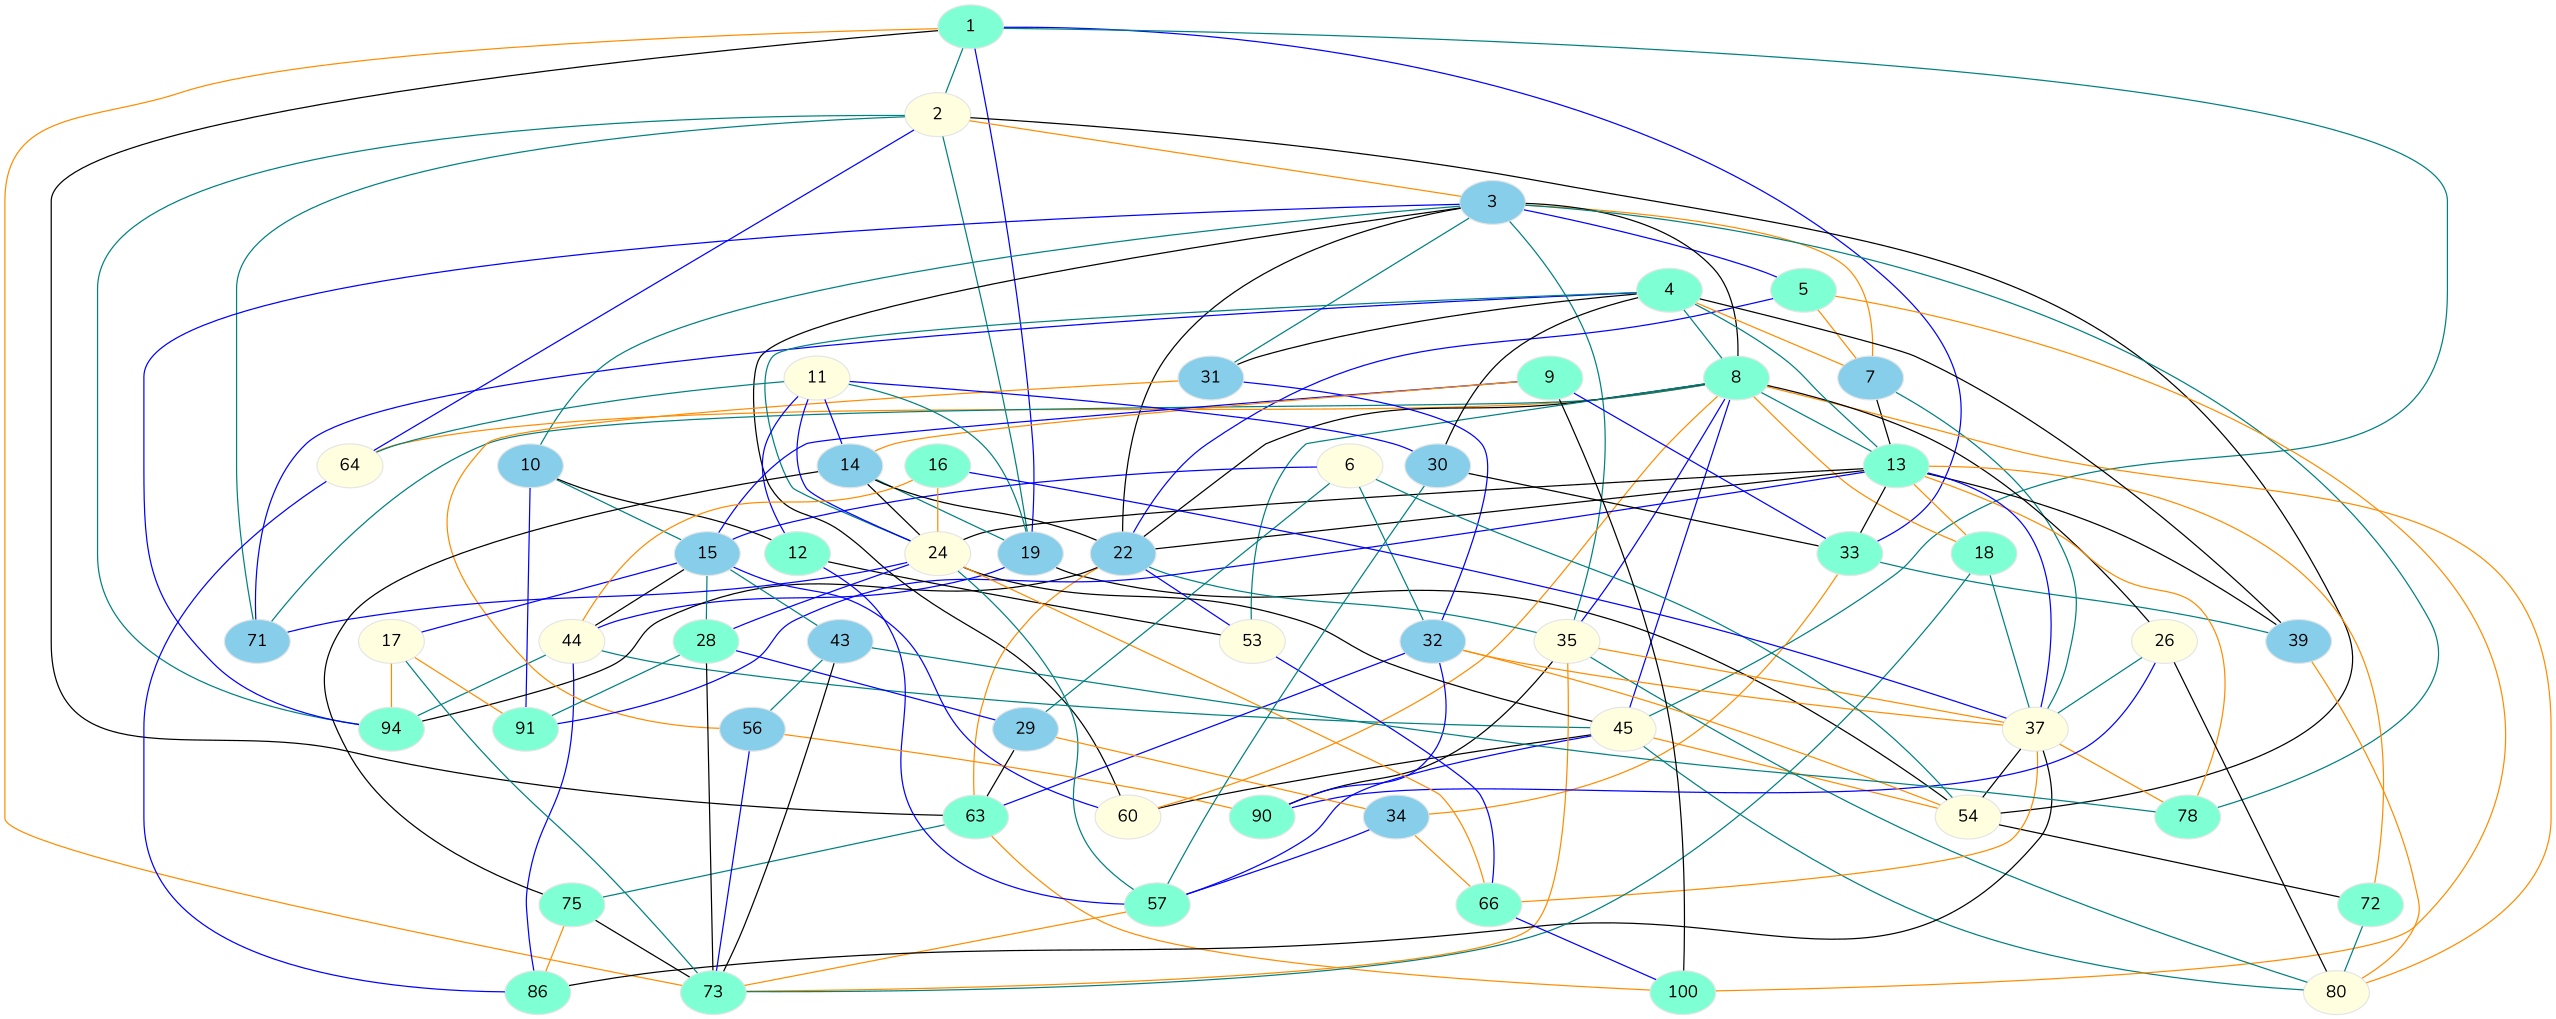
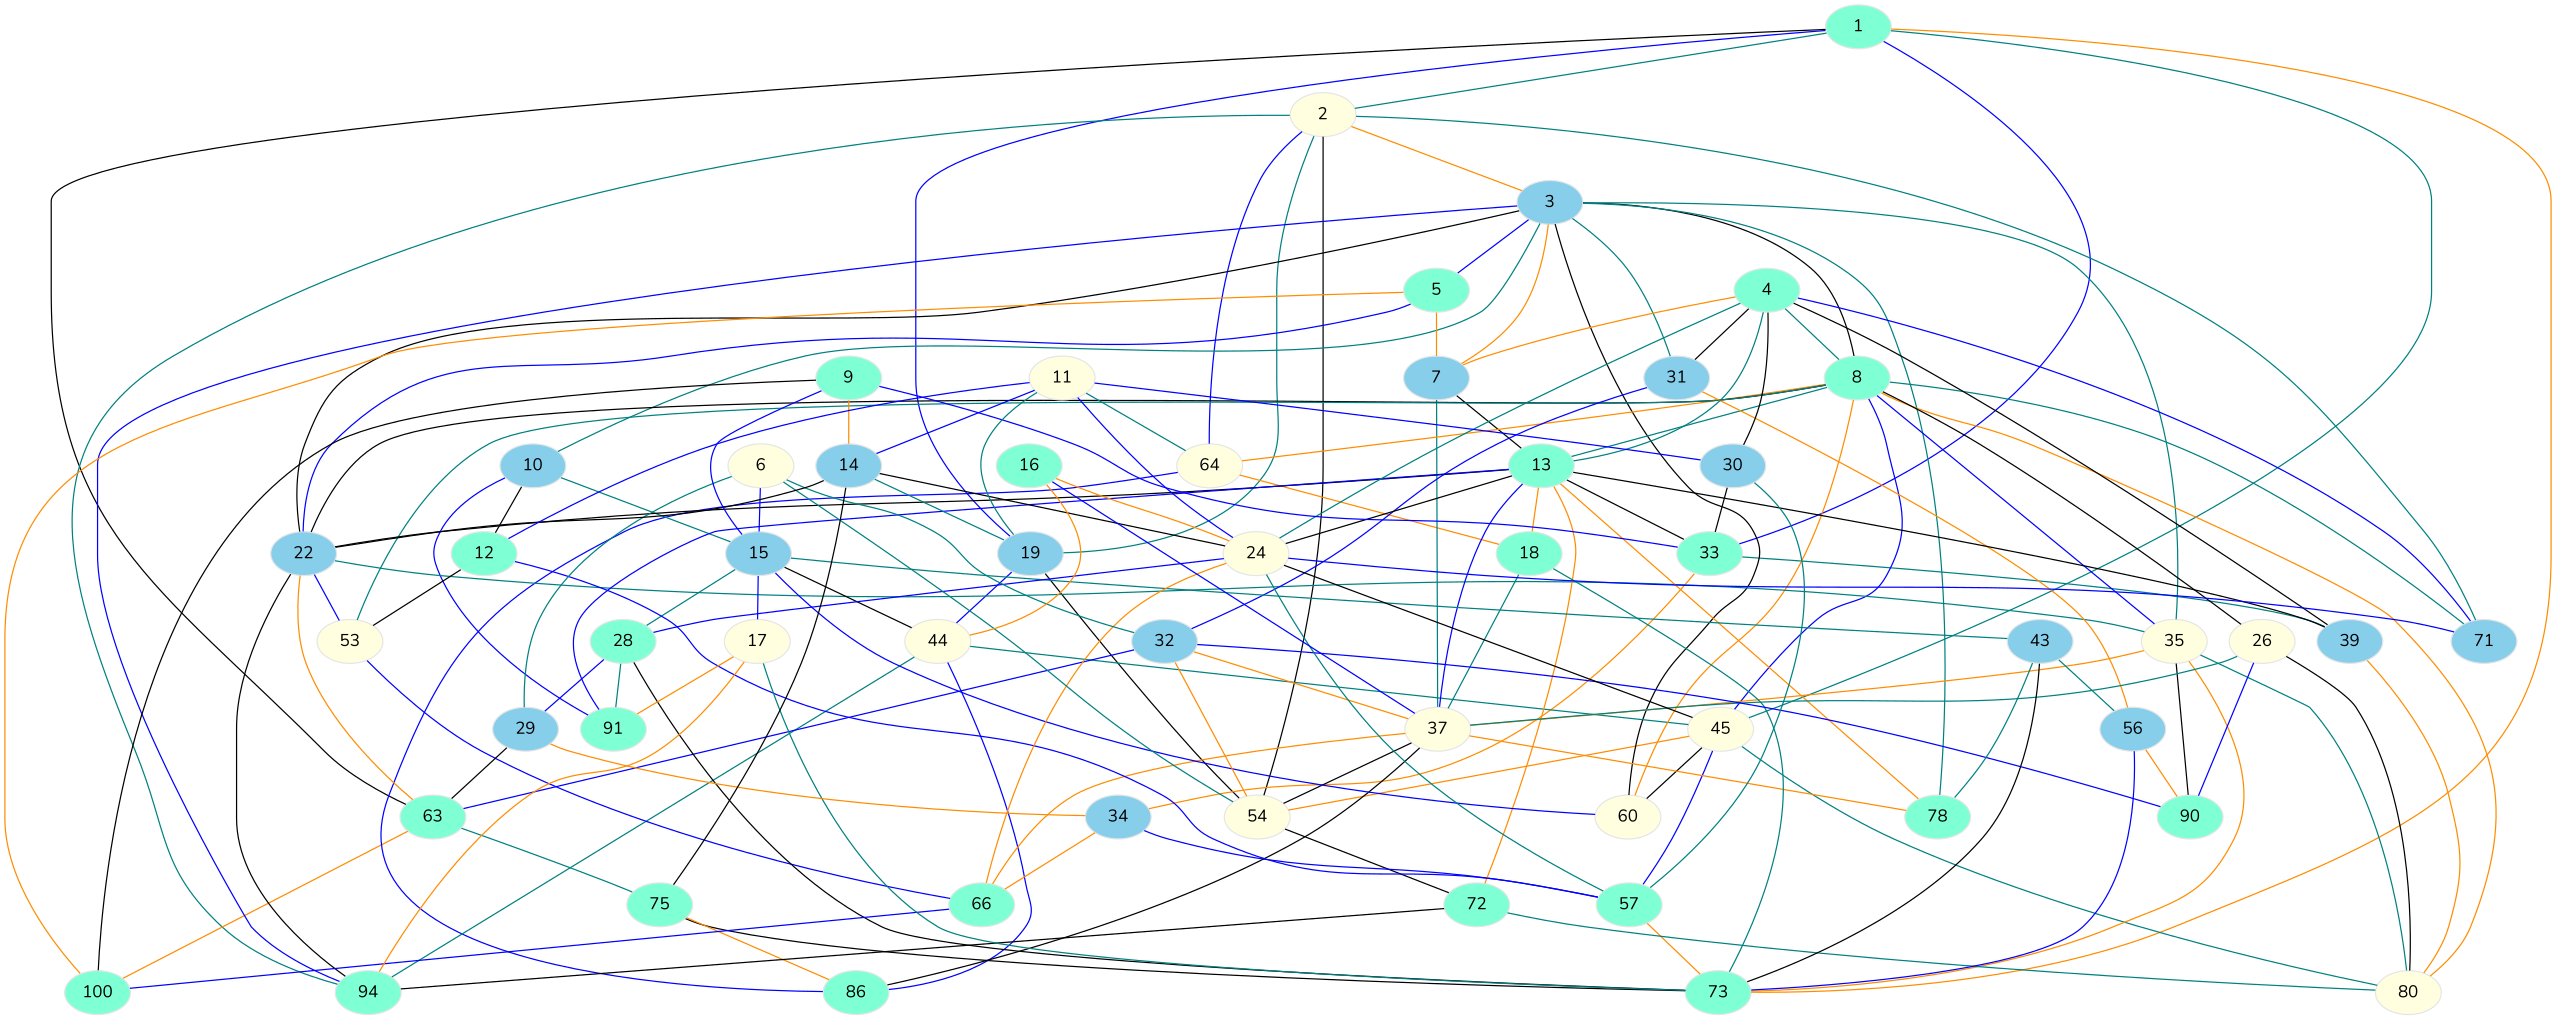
  graph {
    fontname=Nunito
    node [color=gray90 fillcolor=aquamarine fontname=Nunito style=filled]
    edge [color=teal fontname=Nunito]
    1 [super="+41"]
    2 [fillcolor=lightyellow super="+25+47"]
    19 [fillcolor=skyblue super="+40"]
    33 [super="+69"]
    45 [fillcolor=lightyellow super="+48+51"]
    63 [super="+105"]
    n7 [label=73 super="+93+103"]
    3 [fillcolor=skyblue super="+61+68"]
    54 [fillcolor=lightyellow super="+58+88"]
    64 [fillcolor=lightyellow]
    71 [fillcolor=skyblue]
    n12 [label=94 super="+99"]
    44 [fillcolor=lightyellow super="+97"]
    39 [fillcolor=skyblue]
    34 [fillcolor=skyblue]
    60 [fillcolor=lightyellow]
    80 [fillcolor=lightyellow super="+95"]
    57 [super="+81+84"]
    100
    75
    5
    7 [fillcolor=skyblue super="+98"]
    8 [super="+21+38"]
    10 [fillcolor=skyblue]
    22 [fillcolor=skyblue super="+23+65"]
    31 [fillcolor=skyblue]
    35 [fillcolor=lightyellow super="+70+87"]
    78
    72
    86
    13 [super="+27+59+83"]
    37 [fillcolor=lightyellow super="+42"]
    18
    26 [fillcolor=lightyellow]
    53 [fillcolor=lightyellow]
    15 [fillcolor=skyblue super="+20+94"]
    12
    91
    32 [fillcolor=skyblue super="+67"]
    56 [fillcolor=skyblue]
    90
    4 [super="+36+49"]
    24 [fillcolor=lightyellow super="+50+73"]
    30 [fillcolor=skyblue]
    28 [super="+62"]
    66 [super="+82"]
    17 [fillcolor=lightyellow]
    43 [fillcolor=skyblue]
    6 [fillcolor=lightyellow]
    29 [fillcolor=skyblue]
    14 [fillcolor=skyblue super="+85"]
    9
    11 [fillcolor=lightyellow super="+102"]
    16
    1 -- 2
    1 -- 19 [color=blue]
    1 -- 33 [color=blue]
    1 -- 45
    1 -- 63 [color=black]
    1 -- n7 [color=darkorange]
    2 -- 19
    2 -- 3 [color=darkorange]
    2 -- 54 [color=black weight=2]
    2 -- 64 [color=blue]
    2 -- 71
    2 -- n12
    19 -- 54 [color=black]
    19 -- 44 [color=blue]
    33 -- 39
    33 -- 34 [color=darkorange]
    45 -- 54 [color=darkorange]
    45 -- 60 [color=black]
    45 -- 80
    45 -- 57 [color=blue]
    63 -- 100 [color=darkorange]
    63 -- 75
    3 -- n12 [color=blue]
    3 -- 60 [color=black]
    3 -- 5 [color=blue]
    3 -- 7 [color=darkorange weight=2]
    3 -- 8 [color=black]
    3 -- 10
    3 -- 22 [color=black]
    3 -- 31
    3 -- 35
    3 -- 78
    54 -- 72 [color=black]
    64 -- 86 [color=blue]
    44 -- 45
    44 -- n12
    44 -- 86 [color=blue]
    39 -- 80 [color=darkorange]
    34 -- 57 [color=blue]
    34 -- 66 [color=darkorange]
    57 -- n7 [color=darkorange]
    75 -- n7 [color=black]
    75 -- 86 [color=darkorange]
    5 -- 100 [color=darkorange]
    5 -- 7 [color=darkorange]
    5 -- 22 [color=blue]
    7 -- 13 [color=black]
    7 -- 37
    8 -- 45 [color=blue]
    8 -- 64 [color=darkorange]
    8 -- 71
    8 -- 60 [color=darkorange]
    8 -- 80 [color=darkorange]
    8 -- 22 [color=black]
    8 -- 35 [color=blue]
    8 -- 13 [weight=2]
-   8 -- 18 [color=darkorange]
+   64 -- 18 [color=darkorange]
    8 -- 26 [color=black]
    8 -- 53
    10 -- 15
    10 -- 12 [color=black]
    10 -- 91 [color=blue]
    22 -- 63 [color=darkorange]
    22 -- n12 [color=black]
    22 -- 35
    22 -- 53 [color=blue]
    31 -- 32 [color=blue]
    31 -- 56 [color=darkorange]
    35 -- n7 [color=darkorange]
    35 -- 80
    35 -- 37 [color=darkorange]
    35 -- 90 [color=black]
+   72 -- n12 [color=black]
    72 -- 80
    13 -- 33 [color=black]
    13 -- 39 [color=black]
    13 -- 22 [color=black weight=2]
    13 -- 78 [color=darkorange]
    13 -- 72 [color=darkorange]
    13 -- 37 [color=blue]
    13 -- 18 [color=darkorange]
    13 -- 91 [color=blue]
    13 -- 24 [color=black]
    37 -- 54 [color=black]
    37 -- 78 [color=darkorange]
    37 -- 86 [color=black]
    37 -- 66 [color=darkorange weight=2]
    18 -- n7
    18 -- 37
    26 -- 80 [color=black]
    26 -- 37
    26 -- 90 [color=blue]
    53 -- 66 [color=blue]
    15 -- 44 [color=black]
    15 -- 60 [color=blue]
    15 -- 28
    15 -- 17 [color=blue]
    15 -- 43
    12 -- 57 [color=blue]
    12 -- 53 [color=black]
    32 -- 63 [color=blue]
    32 -- 54 [color=darkorange]
    32 -- 37 [color=darkorange]
    32 -- 90 [color=blue]
    56 -- n7 [color=blue]
    56 -- 90 [color=darkorange]
    4 -- 71 [color=blue]
    4 -- 39 [color=black]
    4 -- 7 [color=darkorange]
    4 -- 8
    4 -- 31 [color=black]
    4 -- 13
    4 -- 24
    4 -- 30 [color=black]
    24 -- 45 [color=black]
    24 -- 71 [color=blue]
    24 -- 57
    24 -- 28 [color=blue]
    24 -- 66 [color=darkorange]
    30 -- 33 [color=black]
    30 -- 57
    28 -- n7 [color=black weight=2]
    28 -- 91
    28 -- 29 [color=blue]
    66 -- 100 [color=blue]
    17 -- n7
    17 -- n12 [color=darkorange]
    17 -- 91 [color=darkorange]
    43 -- n7 [color=black]
    43 -- 78
    43 -- 56
    6 -- 54
    6 -- 15 [color=blue]
    6 -- 32
    6 -- 29
    29 -- 63 [color=black]
    29 -- 34 [color=darkorange]
    14 -- 19
    14 -- 75 [color=black]
    14 -- 22 [color=black]
    14 -- 24 [color=black]
    9 -- 33 [color=blue]
    9 -- 100 [color=black]
    9 -- 15 [color=blue]
    9 -- 14 [color=darkorange]
    11 -- 19
    11 -- 64
    11 -- 12 [color=blue]
    11 -- 24 [color=blue]
    11 -- 30 [color=blue]
    11 -- 14 [color=blue]
    16 -- 44 [color=darkorange]
    16 -- 37 [color=blue]
    16 -- 24 [color=darkorange]
  }
